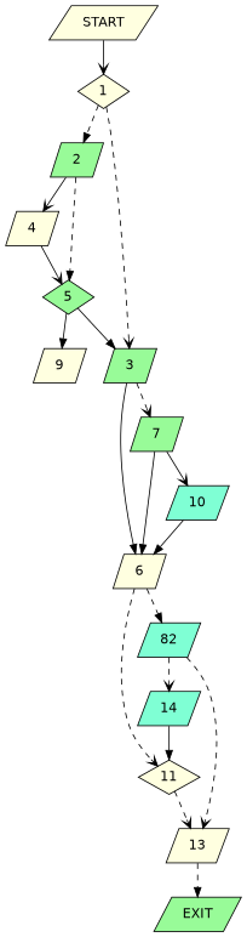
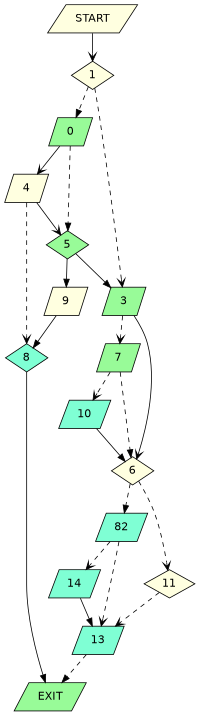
  digraph {
    fontname="DejaVu Sans"
    node [fillcolor=lightyellow fontname="DejaVu Sans" shape=parallelogram style=filled]
    edge [arrowhead=vee fontname="DejaVu Sans" style=solid]
    n1 [label=START]
    1 [shape=diamond]
-   2 [fillcolor=palegreen]
+   2 [fillcolor=palegreen label=0]
    3 [fillcolor=palegreen]
    n5 [fillcolor=palegreen label=EXIT]
    4
    5 [fillcolor=palegreen shape=diamond]
-   6
+   6 [shape=diamond]
    7 [fillcolor=palegreen]
+   8 [fillcolor=aquamarine shape=diamond]
    9
    11 [shape=diamond]
    n13 [fillcolor=aquamarine label=82]
    10 [fillcolor=aquamarine]
-   13
+   13 [fillcolor=aquamarine]
    14 [fillcolor=aquamarine]
    n1 -> 1
    1 -> 2 [arrowhead=normal style=dashed]
    1 -> 3 [style=dashed]
    2 -> 4
    2 -> 5 [arrowhead=normal style=dashed]
-   3 -> 6 [arrowhead=normal]
+   3 -> 6
    3 -> 7 [style=dashed]
    4 -> 5
+   4 -> 8 [style=dashed]
    5 -> 3 [arrowhead=normal]
    5 -> 9 [arrowhead=normal]
    6 -> 11 [style=dashed]
    6 -> n13 [arrowhead=normal style=dashed]
-   7 -> 6 [arrowhead=normal]
-   7 -> 10
+   7 -> 6 [arrowhead=normal style=dashed]
+   7 -> 10 [style=dashed]
+   8 -> n5 [arrowhead=normal]
+   9 -> 8 [arrowhead=normal]
    11 -> 13 [style=dashed]
    n13 -> 13 [style=dashed]
    n13 -> 14 [style=dashed]
    10 -> 6 [arrowhead=normal]
    13 -> n5 [arrowhead=normal style=dashed]
-   14 -> 11 [arrowhead=normal]
+   14 -> 13 [arrowhead=normal]
  }
